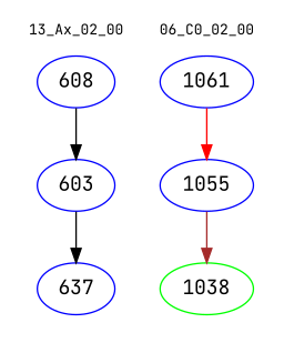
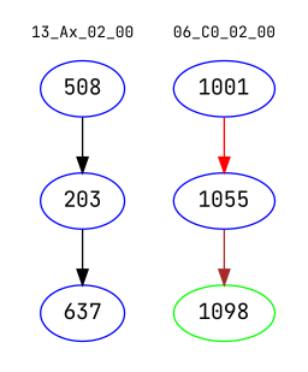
  digraph {
    fontname="JetBrains Mono"
    node [color=blue fontname="JetBrains Mono"]
    edge [color=black fontname="JetBrains Mono"]
-   n1 [label=608]
-   n2 [label=603]
+   n1 [label=508]
+   n2 [label=203]
    n3 [label=637]
-   n4 [label=1061]
+   n4 [label=1001]
    n5 [label=1055]
-   n6 [color=green label=1038]
+   n6 [color=green label=1098]
    subgraph cluster_1 {
      color=white
      fontsize=10
      label="13_Ax_02_00"
      n1
      n2
      n3
    }
    subgraph cluster_2 {
      color=white
      fontsize=10
      label="06_C0_02_00"
      n4
      n5
      n6
    }
    n1 -> n2
    n2 -> n3
    n4 -> n5 [color=red]
    n5 -> n6 [color=brown]
  }
